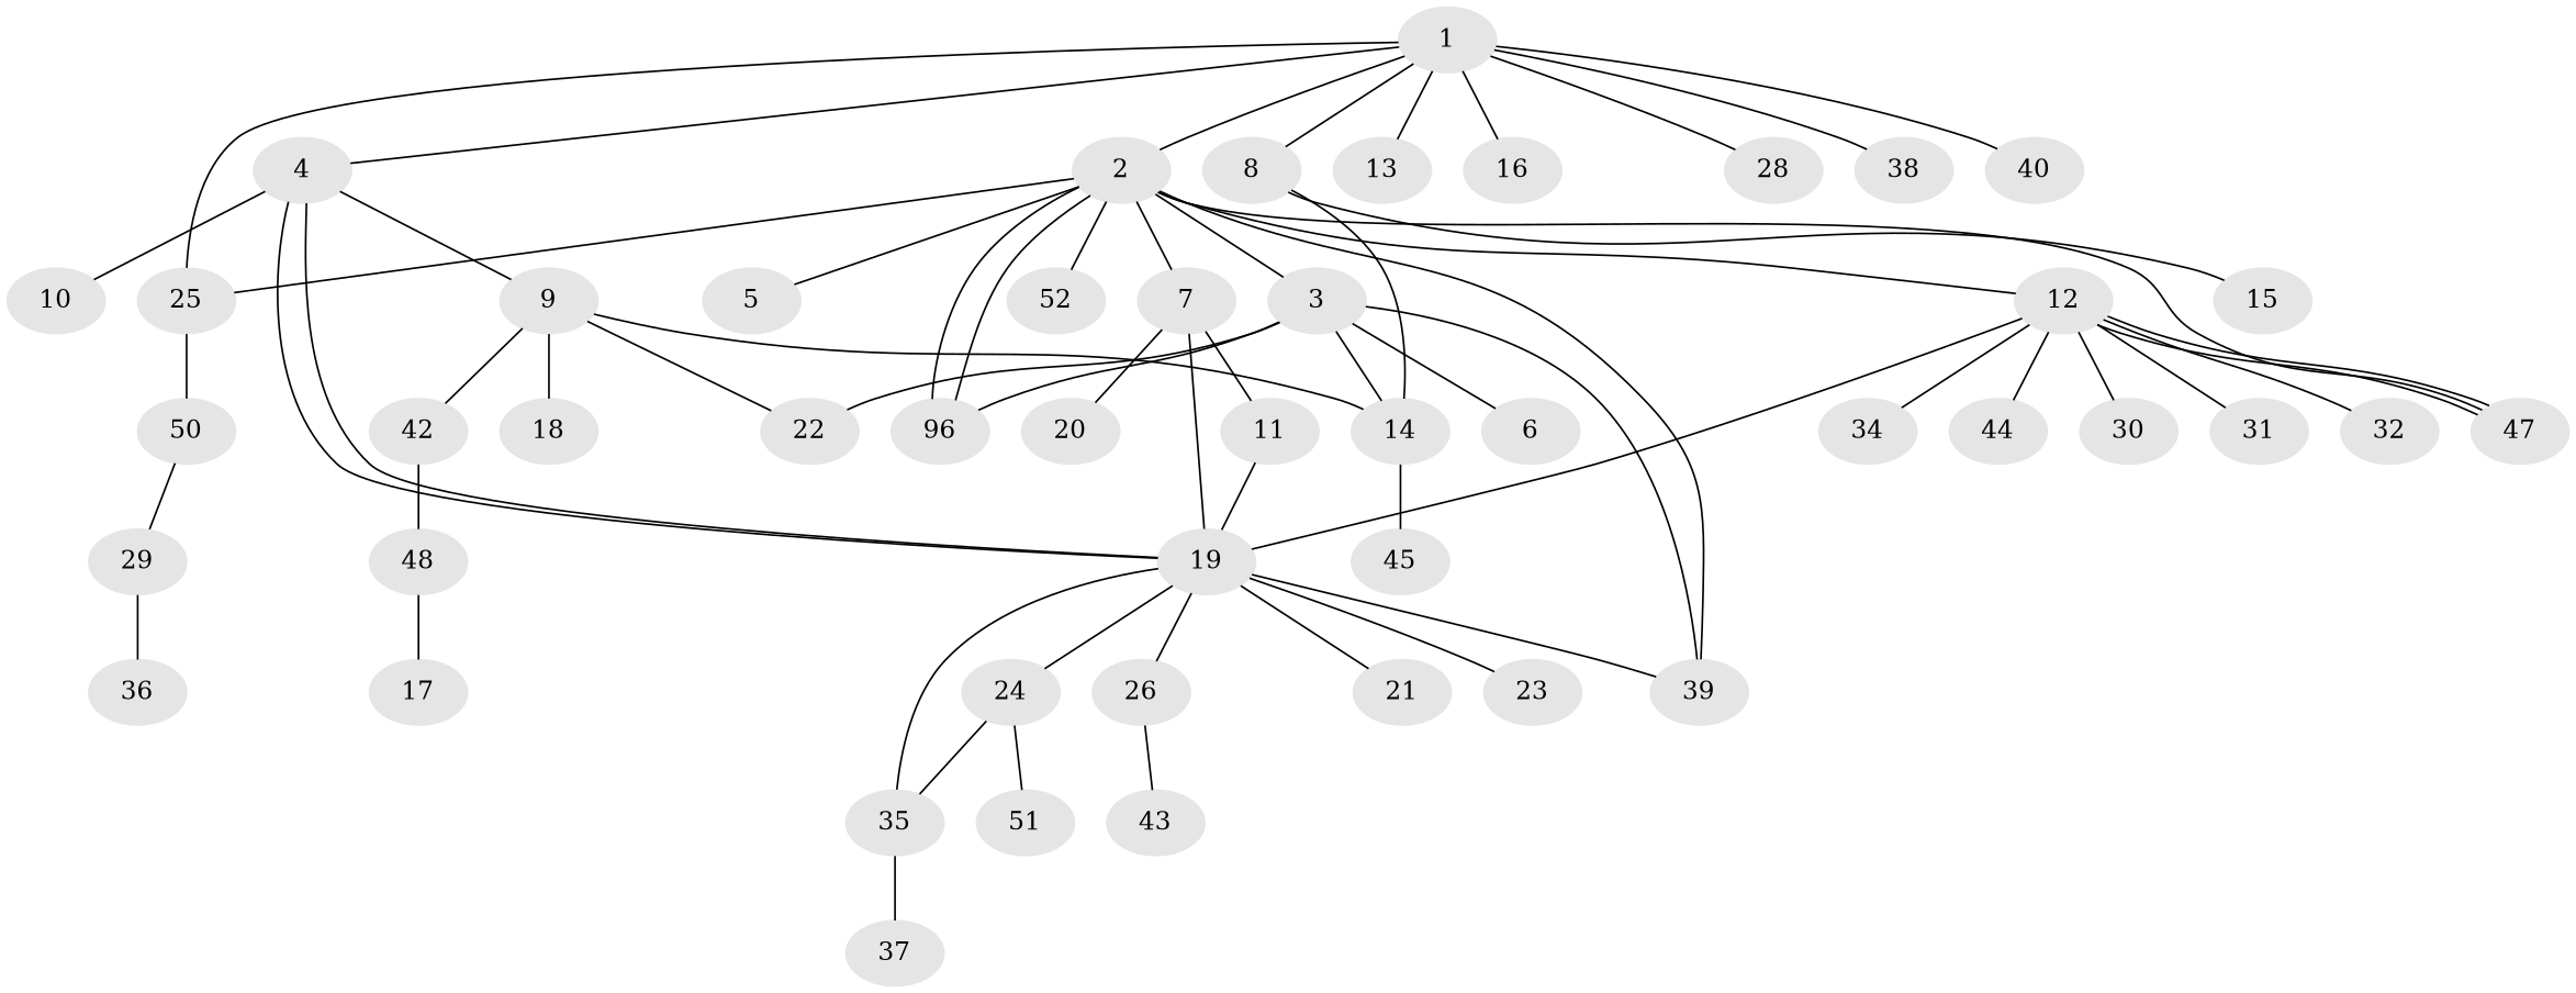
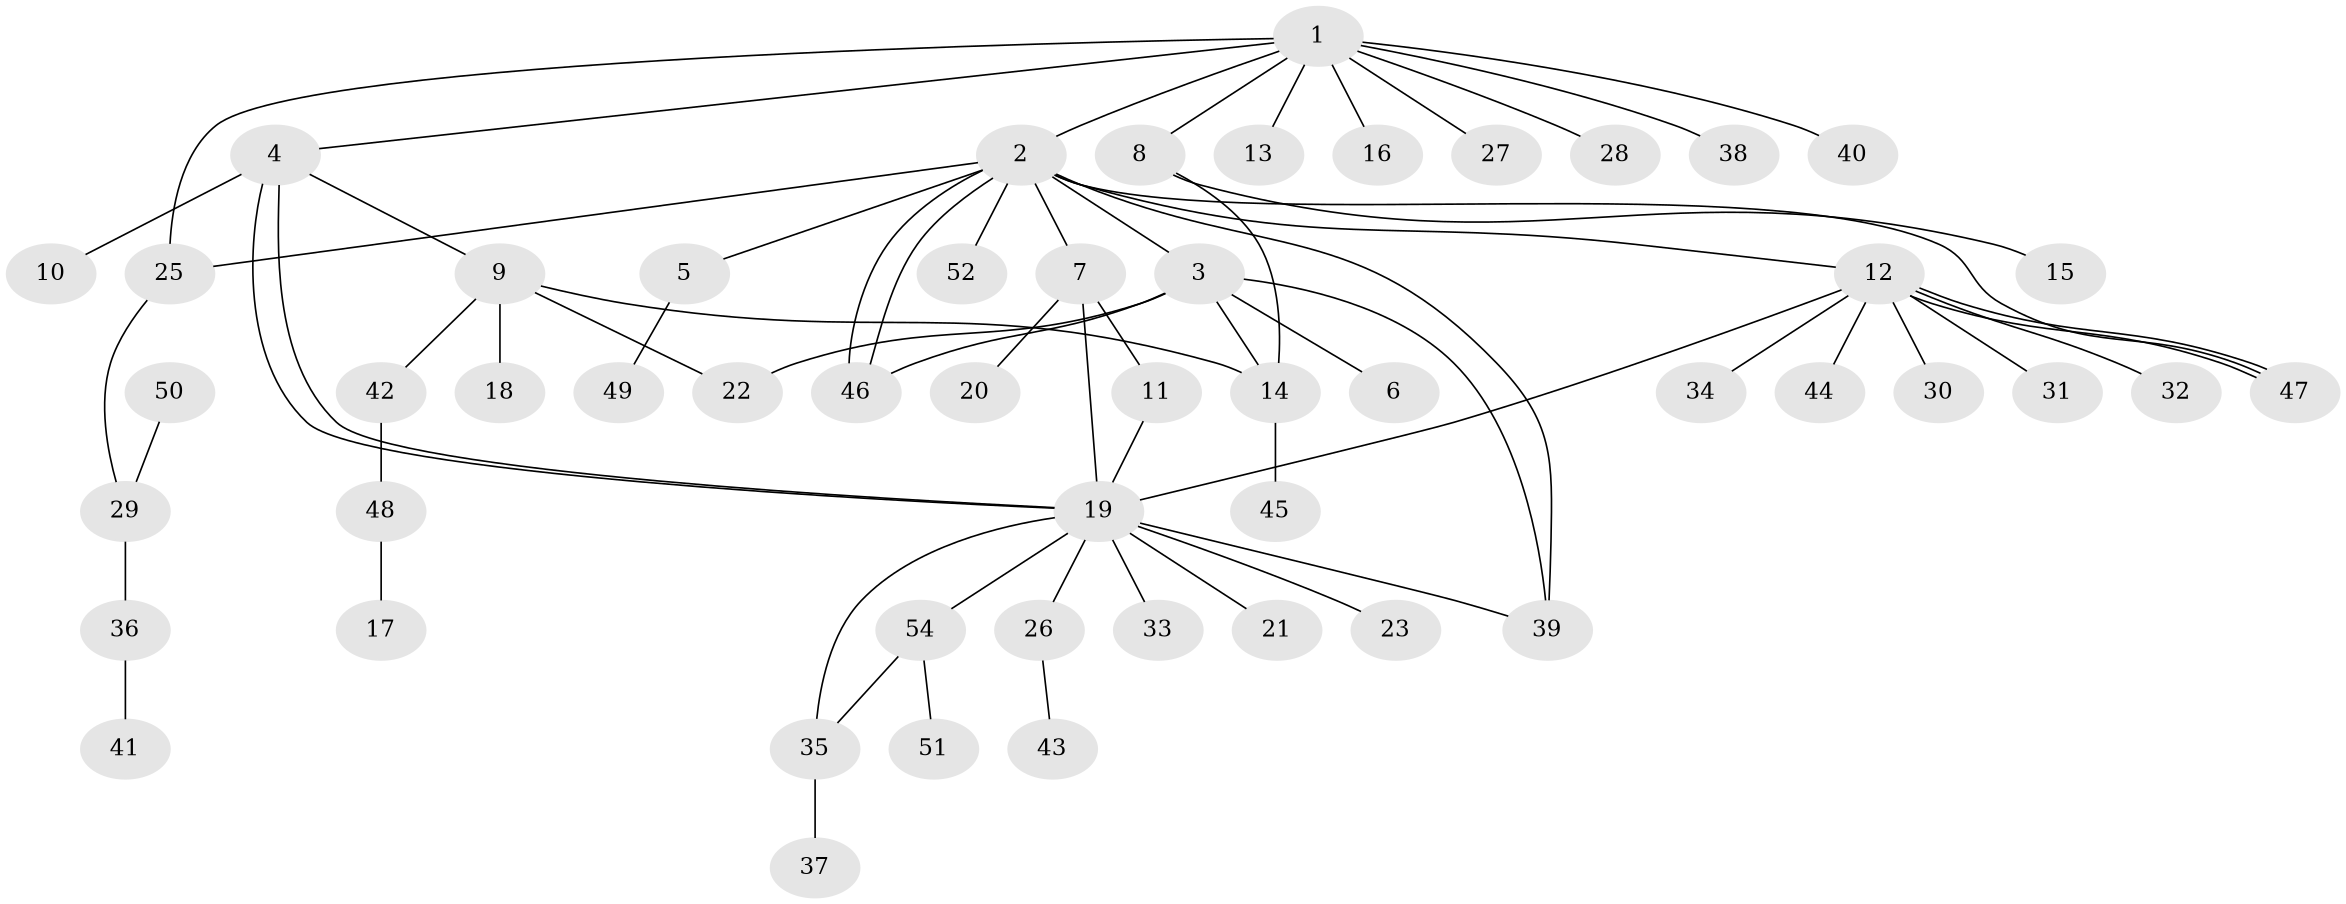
  graph {
    fontname="DejaVu Serif"
    node [color=gray90 fontname="DejaVu Serif" style=filled]
    edge [fontname="DejaVu Serif"]
    1
    2
    4
    8
    13
    16
+   27
    28
    38
    40
    25
    3
    5
    7
    12
    39
-   46 [label=96]
+   46
    47
    52
    9
    10
    19
    14
    15
    11
    6
    22
+   49
    20
    30
    31
    32
    34
    44
    50
    45
    18
    42
    21
    23
-   24
+   24 [label=54]
    26
+   33
    35
    48
    51
    43
    29
    36
    37
+   41
    17
    1 -- 2
    1 -- 4
    1 -- 8
    1 -- 13
    1 -- 16
+   1 -- 27
    1 -- 28
    1 -- 38
    1 -- 40
    1 -- 25
    2 -- 25
    2 -- 3
    2 -- 5
    2 -- 7
    2 -- 12
    2 -- 39
    2 -- 46
    2 -- 46
    2 -- 47
    2 -- 52
    4 -- 9
    4 -- 10
    4 -- 19
    4 -- 19
    8 -- 14
    8 -- 15
-   25 -- 50
+   25 -- 29
    3 -- 39
    3 -- 46
    3 -- 14
    3 -- 6
    3 -- 22
+   5 -- 49
    7 -- 19
    7 -- 11
    7 -- 20
    12 -- 47
    12 -- 47
    12 -- 19
    12 -- 30
    12 -- 31
    12 -- 32
    12 -- 34
    12 -- 44
    9 -- 14
    9 -- 22
    9 -- 18
    9 -- 42
    19 -- 39
    19 -- 21
    19 -- 23
    19 -- 24
    19 -- 26
+   19 -- 33
    19 -- 35
    14 -- 45
    11 -- 19
    50 -- 29
    42 -- 48
    24 -- 35
    24 -- 51
    26 -- 43
    35 -- 37
    48 -- 17
    29 -- 36
+   36 -- 41
  }
